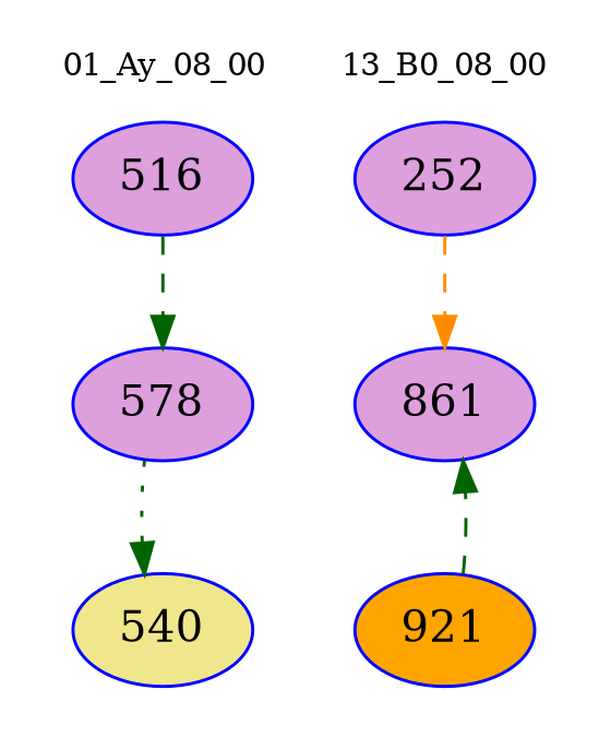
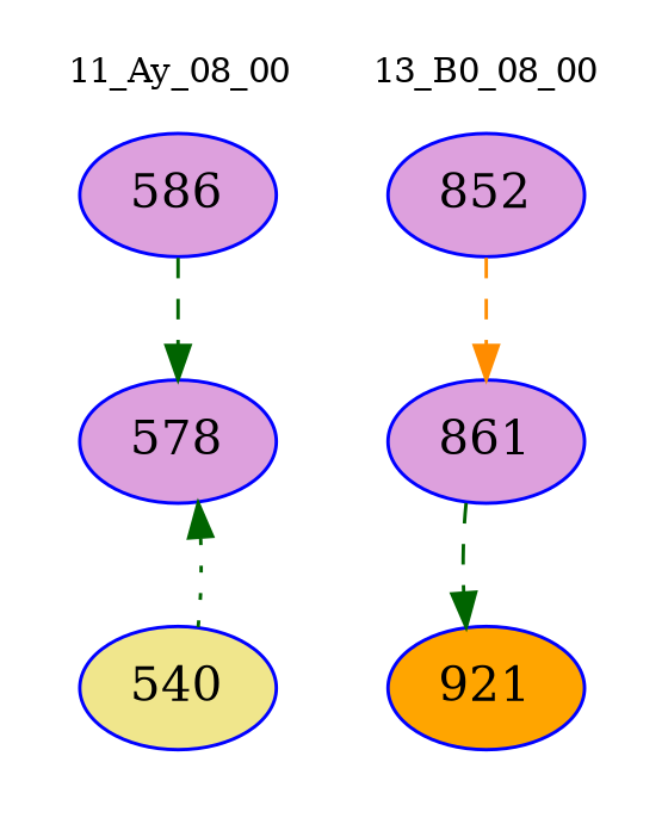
  digraph {
    node [color=blue fillcolor=plum style=filled]
    edge [color=darkgreen style=dashed]
-   n1 [label=516]
+   n1 [label=586]
    n2 [label=578]
    n3 [fillcolor=khaki label=540]
-   n4 [label=252]
+   n4 [label=852]
    n5 [label=861]
    n6 [fillcolor=orange label=921]
    subgraph cluster_1 {
      color=white
      fontsize=10
-     label="01_Ay_08_00"
+     label="11_Ay_08_00"
      n1
      n2
      n3
    }
    subgraph cluster_2 {
      color=white
      fontsize=10
      label="13_B0_08_00"
      n4
      n5
      n6
    }
    n1 -> n2
-   n2 -> n3 [style=dotted]
+   n3 -> n2 [style=dotted]
    n4 -> n5 [color=darkorange]
-   n6 -> n5
+   n5 -> n6
  }
